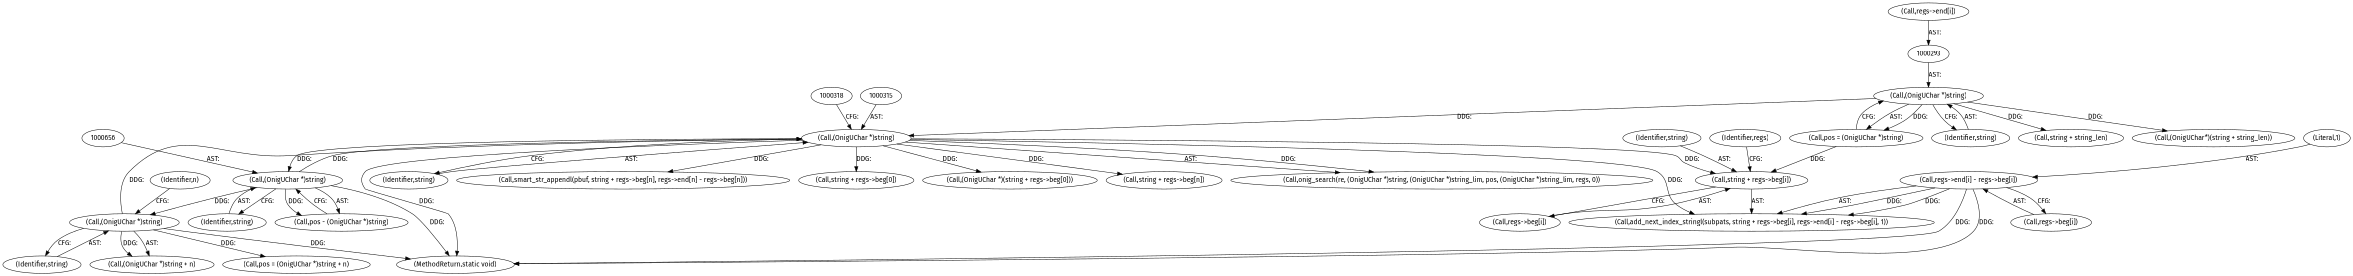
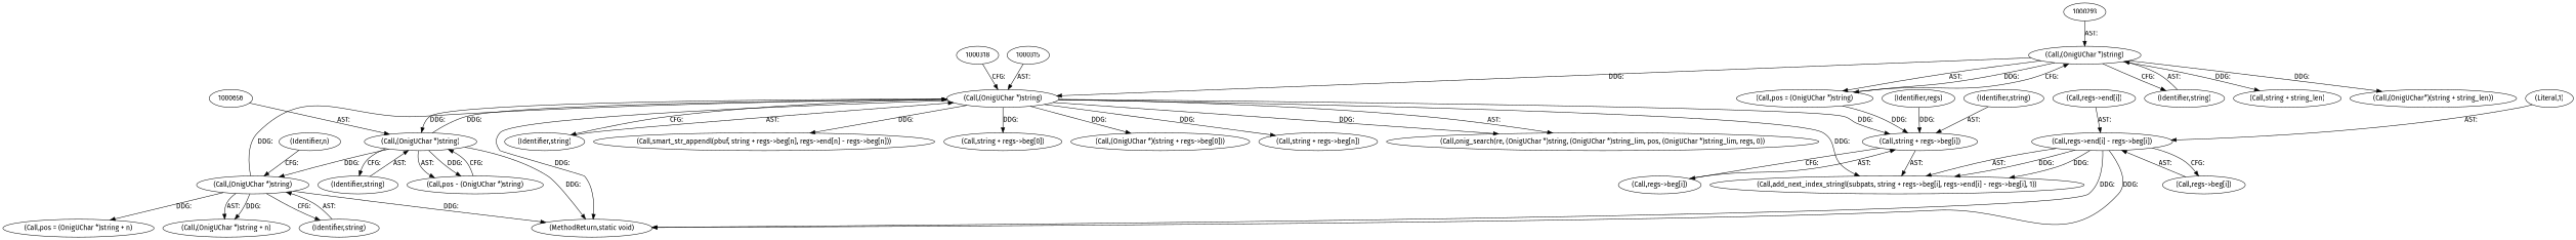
  digraph {
    fontname="Fira Sans"
    node [fontname="Fira Sans"]
    edge [fontname="Fira Sans"]
    n1 [label="(Call,string + regs->beg[i])"]
    n2 [label="(Call,regs->beg[i])"]
    n3 [label="(Call,add_next_index_stringl(subpats, string + regs->beg[i], regs->end[i] - regs->beg[i], 1))"]
    n4 [label="(Call,(OnigUChar *)string)"]
    n5 [label="(Call,(OnigUChar *)string)"]
    n6 [label="(Identifier,string)"]
    n7 [label="(Call,smart_str_appendl(pbuf, string + regs->beg[n], regs->end[n] - regs->beg[n]))"]
    n8 [label="(Call,string + regs->beg[0])"]
    n9 [label="(Call,(OnigUChar *)(string + regs->beg[0]))"]
    n10 [label="(Call,string + regs->beg[n])"]
    n11 [label="(Call,onig_search(re, (OnigUChar *)string, (OnigUChar *)string_lim, pos, (OnigUChar *)string_lim, regs, 0))"]
    n12 [label="(MethodReturn,static void)"]
    n13 [label="(Call,(OnigUChar *)string)"]
    n14 [label="(Identifier,string)"]
    n15 [label="(Call,pos - (OnigUChar *)string)"]
    n16 [label="(Call,(OnigUChar *)string + n)"]
    n17 [label="(Identifier,string)"]
    n18 [label="(Call,pos = (OnigUChar *)string + n)"]
    n19 [label="(Call,(OnigUChar *)string)"]
    n20 [label="(Identifier,string)"]
    n21 [label="(Call,string + string_len)"]
    n22 [label="(Call,pos = (OnigUChar *)string)"]
    n23 [label="(Call,(OnigUChar*)(string + string_len))"]
    n24 [label="(Call,regs->end[i] - regs->beg[i])"]
    n25 [label="(Call,regs->beg[i])"]
    n26 [label="(Call,regs->end[i])"]
    n27 [label="(Identifier,string)"]
    n28 [label="(Identifier,regs)"]
    n29 [label="(Identifier,n)"]
    n30 [label="(Literal,1)"]
    1000315
    1000318
    1000656
    1000293
    n1 -> n2 [label="CFG: "]
    n1 -> n3 [label="AST: "]
    n2 -> n1 [label="AST: "]
    n4 -> n1 [label="DDG: "]
    n4 -> n3 [label="DDG: "]
    n4 -> n5 [label="DDG: "]
    n4 -> n6 [label="CFG: "]
    n4 -> n7 [label="DDG: "]
    n4 -> n8 [label="DDG: "]
    n4 -> n9 [label="DDG: "]
    n4 -> n10 [label="DDG: "]
    n4 -> n11 [label="AST: "]
    n4 -> n11 [label="DDG: "]
    n4 -> n12 [label="DDG: "]
    n5 -> n4 [label="DDG: "]
    n5 -> n12 [label="DDG: "]
    n5 -> n13 [label="DDG: "]
    n5 -> n14 [label="CFG: "]
    n5 -> n15 [label="AST: "]
    n5 -> n15 [label="DDG: "]
    n6 -> n4 [label="AST: "]
    n13 -> n4 [label="DDG: "]
    n13 -> n12 [label="DDG: "]
    n13 -> n16 [label="AST: "]
    n13 -> n16 [label="DDG: "]
    n13 -> n17 [label="CFG: "]
    n13 -> n18 [label="DDG: "]
    n14 -> n5 [label="AST: "]
    n15 -> n5 [label="CFG: "]
    n17 -> n13 [label="AST: "]
    n19 -> n4 [label="DDG: "]
    n19 -> n20 [label="CFG: "]
    n19 -> n21 [label="DDG: "]
    n19 -> n22 [label="AST: "]
    n19 -> n22 [label="DDG: "]
    n19 -> n23 [label="DDG: "]
    n20 -> n19 [label="AST: "]
    n22 -> n1 [label="DDG: "]
    n22 -> n19 [label="CFG: "]
    n24 -> n3 [label="AST: "]
    n24 -> n3 [label="DDG: "]
    n24 -> n3 [label="DDG: "]
    n24 -> n12 [label="DDG: "]
    n24 -> n12 [label="DDG: "]
    n24 -> n25 [label="CFG: "]
    n25 -> n24 [label="AST: "]
-   n26 -> 1000293 [label="AST: "]
+   n26 -> n24 [label="AST: "]
    n27 -> n1 [label="AST: "]
-   n28 -> n1 [label="CFG: "]
+   n28 -> n1 [label="DDG: "]
    n29 -> n13 [label="CFG: "]
    n30 -> n24 [label="AST: "]
    1000315 -> n4 [label="AST: "]
    1000318 -> n4 [label="CFG: "]
    1000656 -> n5 [label="AST: "]
    1000293 -> n19 [label="AST: "]
  }
